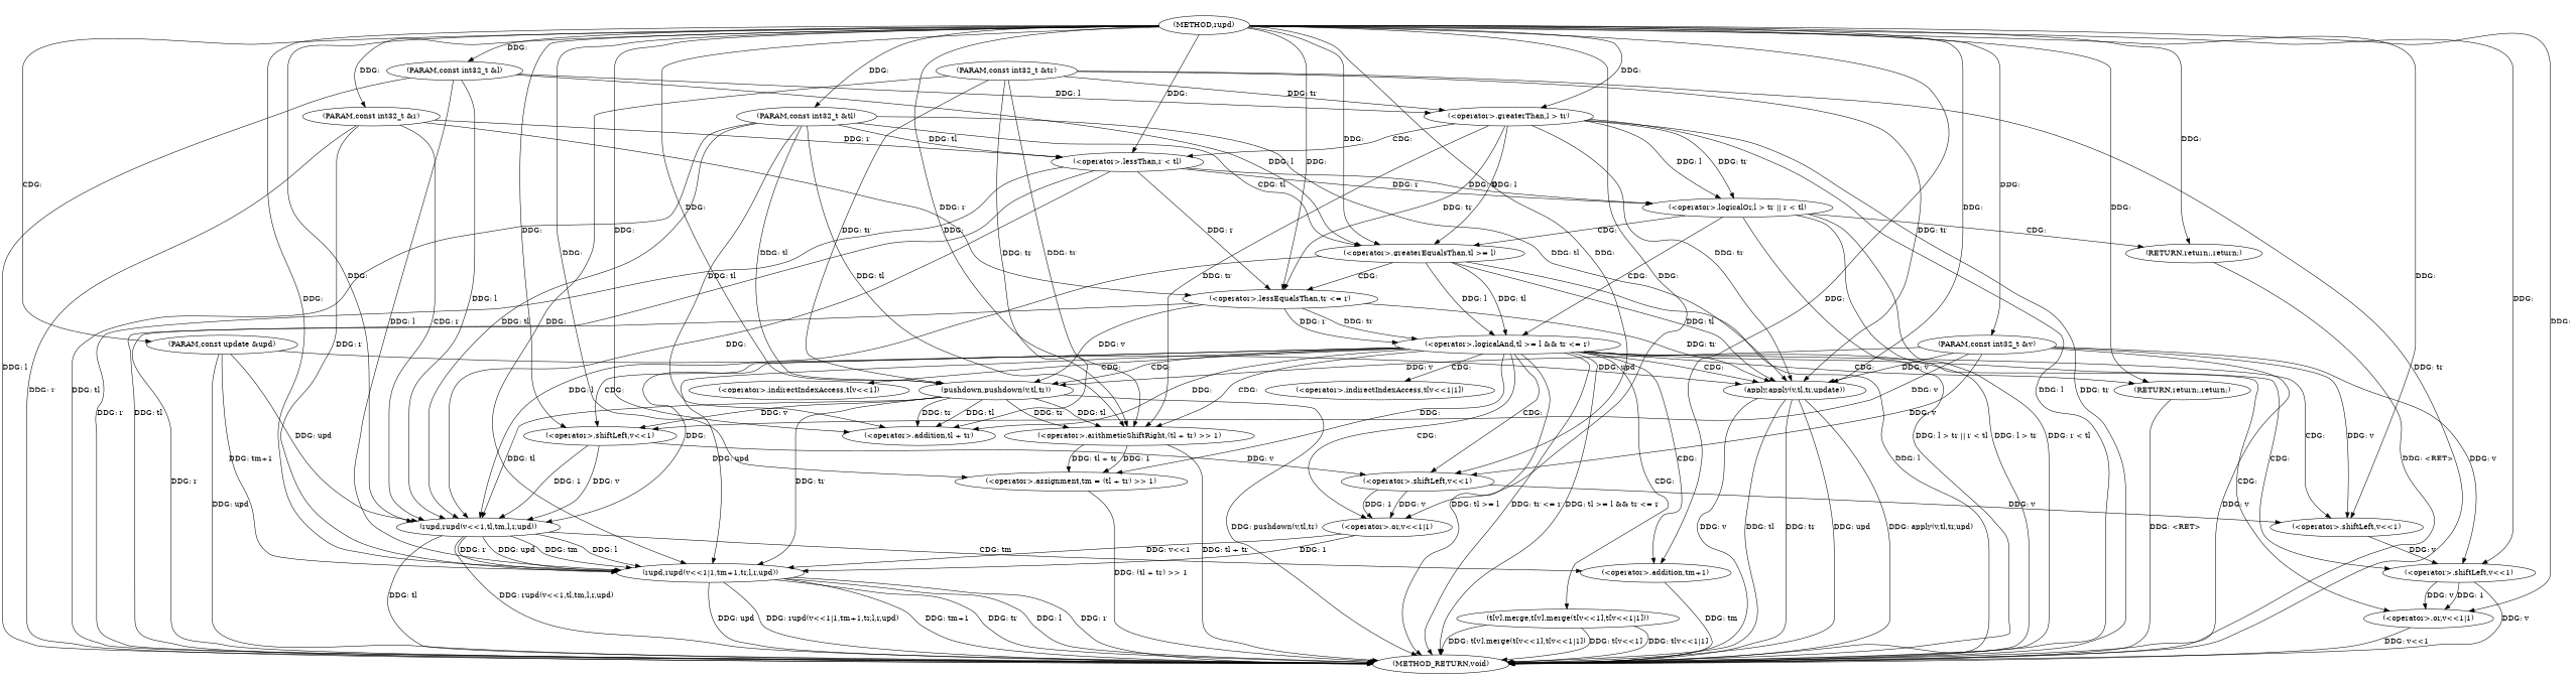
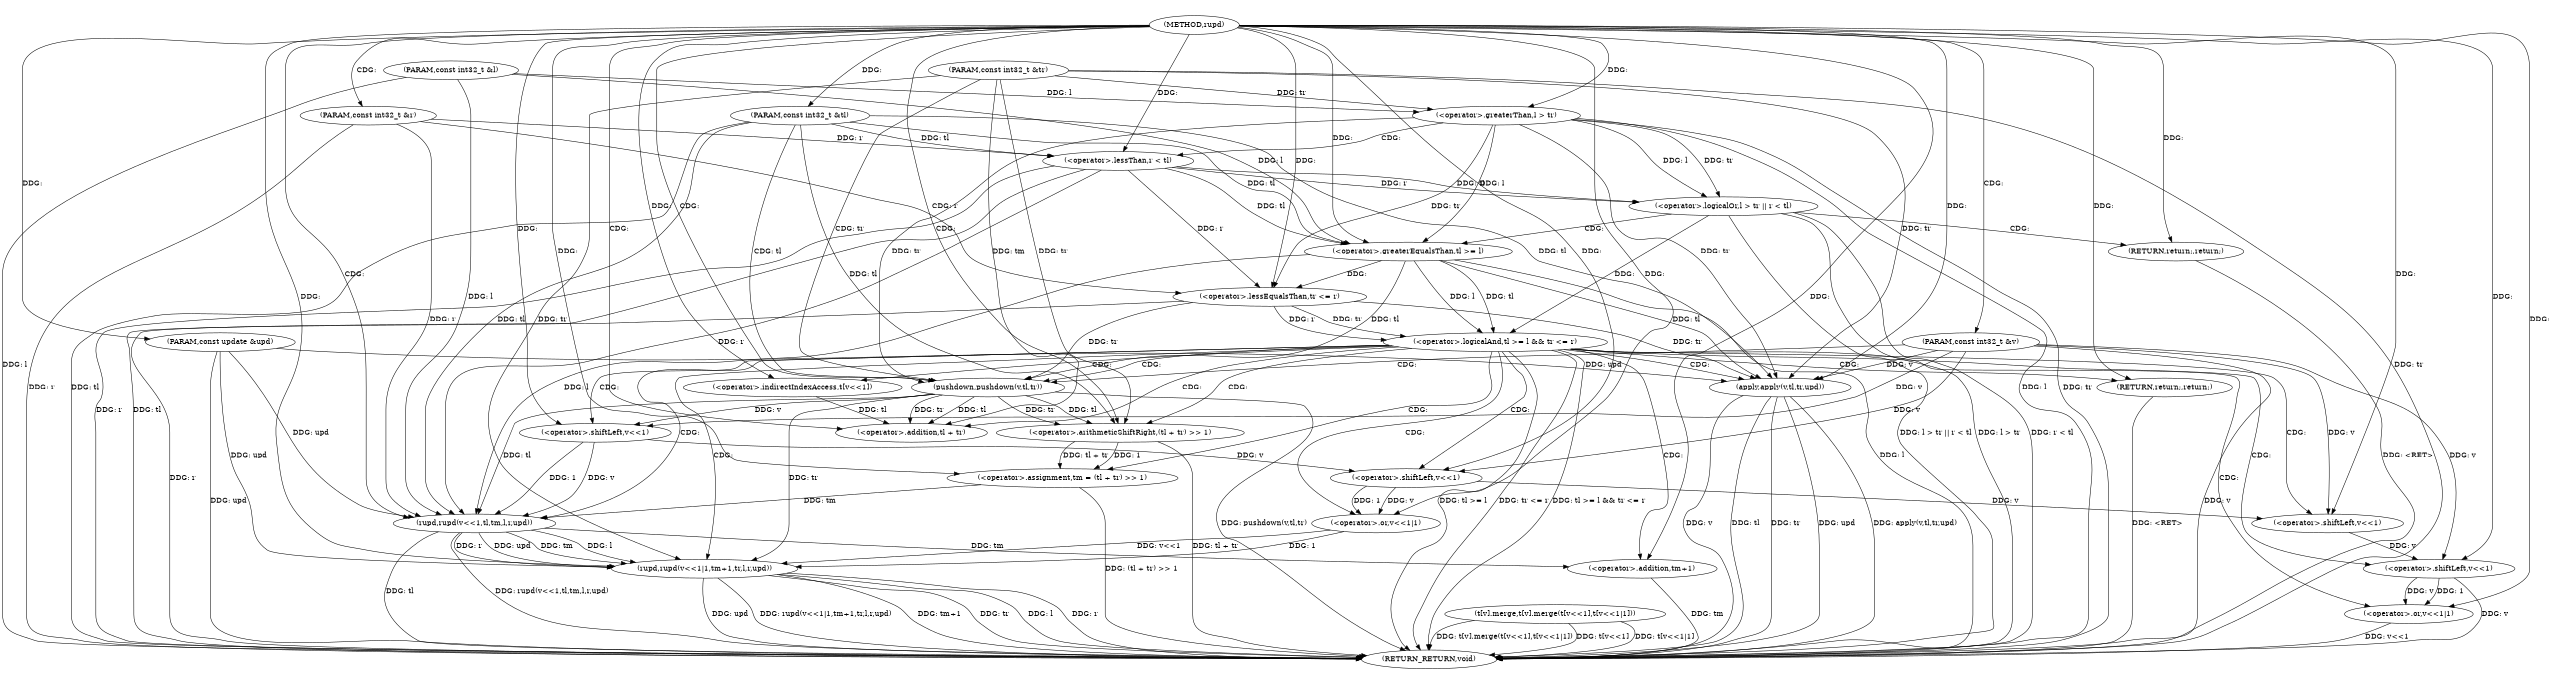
  digraph {
    n1 [label="(METHOD,rupd)"]
    n2 [label="(PARAM,const int32_t &v)"]
    n3 [label="(PARAM,const int32_t &tl)"]
    n4 [label="(PARAM,const int32_t &l)"]
    n5 [label="(PARAM,const int32_t &r)"]
    n6 [label="(PARAM,const update &upd)"]
    n7 [label="(pushdown,pushdown(v,tl,tr))"]
    n8 [label="(<operator>.assignment,tm = (tl + tr) >> 1)"]
    n9 [label="(rupd,rupd(v<<1,tl,tm,l,r,upd))"]
    n10 [label="(rupd,rupd(v<<1|1,tm+1,tr,l,r,upd))"]
    n11 [label="(RETURN,return;,return;)"]
-   n12 [label="(apply,apply(v,tl,tr,update))"]
+   n12 [label="(apply,apply(v,tl,tr,upd))"]
    n13 [label="(RETURN,return;,return;)"]
    n14 [label="(<operator>.arithmeticShiftRight,(tl + tr) >> 1)"]
    n15 [label="(<operator>.shiftLeft,v<<1)"]
    n16 [label="(<operator>.or,v<<1|1)"]
    n17 [label="(<operator>.addition,tm+1)"]
    n18 [label="(<operator>.greaterThan,l > tr)"]
    n19 [label="(<operator>.lessThan,r < tl)"]
    n20 [label="(<operator>.greaterEqualsThan,tl >= l)"]
    n21 [label="(<operator>.lessEqualsThan,tr <= r)"]
    n22 [label="(<operator>.addition,tl + tr)"]
    n23 [label="(<operator>.shiftLeft,v<<1)"]
    n24 [label="(<operator>.shiftLeft,v<<1)"]
    n25 [label="(<operator>.or,v<<1|1)"]
    n26 [label="(<operator>.shiftLeft,v<<1)"]
-   n27 [label="(METHOD_RETURN,void)"]
+   n27 [label="(RETURN_RETURN,void)"]
    n28 [label="(PARAM,const int32_t &tr)"]
    n29 [label="(<operator>.logicalOr,l > tr || r < tl)"]
    n30 [label="(<operator>.logicalAnd,tl >= l && tr <= r)"]
    n31 [label="(t[v].merge,t[v].merge(t[v<<1],t[v<<1|1]))"]
    n32 [label="(<operator>.indirectIndexAccess,t[v<<1])"]
-   n33 [label="(<operator>.indirectIndexAccess,t[v<<1|1])"]
-   n1 -> n2 [label="DDG: "]
+   n1 -> n2 [label="CDG: "]
    n1 -> n3 [label="DDG: "]
-   n1 -> n4 [label="DDG: "]
-   n1 -> n5 [label="DDG: "]
-   n1 -> n6 [label="CDG: "]
-   n1 -> n7 [label="DDG: "]
+   n1 -> n32 [label="DDG: "]
+   n1 -> n5 [label="CDG: "]
+   n1 -> n6 [label="DDG: "]
+   n1 -> n7 [label="CDG: "]
    n1 -> n8 [label="DDG: "]
-   n1 -> n9 [label="DDG: "]
+   n1 -> n9 [label="CDG: "]
    n1 -> n10 [label="DDG: "]
    n1 -> n11 [label="DDG: "]
    n1 -> n12 [label="DDG: "]
    n1 -> n13 [label="DDG: "]
-   n1 -> n14 [label="DDG: "]
+   n1 -> n14 [label="CDG: "]
    n1 -> n15 [label="DDG: "]
    n1 -> n16 [label="DDG: "]
    n1 -> n17 [label="DDG: "]
    n1 -> n18 [label="DDG: "]
    n1 -> n19 [label="DDG: "]
    n1 -> n20 [label="DDG: "]
    n1 -> n21 [label="DDG: "]
-   n1 -> n22 [label="DDG: "]
+   n1 -> n22 [label="CDG: "]
    n1 -> n23 [label="DDG: "]
    n1 -> n24 [label="DDG: "]
    n1 -> n25 [label="DDG: "]
    n1 -> n26 [label="DDG: "]
-   n2 -> n7 [label="DDG: v"]
+   n2 -> n7 [label="CDG: "]
    n2 -> n12 [label="DDG: v"]
    n2 -> n15 [label="DDG: v"]
    n2 -> n23 [label="DDG: v"]
    n2 -> n24 [label="DDG: v"]
    n2 -> n26 [label="DDG: v"]
    n2 -> n27 [label="DDG: v"]
-   n3 -> n7 [label="DDG: tl"]
+   n3 -> n7 [label="CDG: tl"]
    n3 -> n9 [label="DDG: tl"]
    n3 -> n12 [label="DDG: tl"]
    n3 -> n14 [label="DDG: tl"]
    n3 -> n19 [label="DDG: tl"]
-   n3 -> n20 [label="CDG: tl"]
-   n3 -> n22 [label="DDG: tl"]
+   n3 -> n20 [label="DDG: tl"]
+   n32 -> n22 [label="DDG: tl"]
    n3 -> n27 [label="DDG: tl"]
    n4 -> n9 [label="DDG: l"]
-   n4 -> n10 [label="DDG: l"]
    n4 -> n18 [label="DDG: l"]
    n4 -> n20 [label="DDG: l"]
    n4 -> n27 [label="DDG: l"]
-   n5 -> n9 [label="CDG: r"]
-   n5 -> n10 [label="DDG: r"]
+   n5 -> n9 [label="DDG: r"]
    n5 -> n19 [label="DDG: r"]
-   n5 -> n21 [label="DDG: r"]
+   n5 -> n21 [label="CDG: r"]
    n5 -> n27 [label="DDG: r"]
    n6 -> n9 [label="DDG: upd"]
-   n6 -> n10 [label="DDG: tm+1"]
+   n6 -> n10 [label="DDG: upd"]
    n6 -> n12 [label="DDG: upd"]
    n6 -> n27 [label="DDG: upd"]
    n7 -> n9 [label="DDG: tl"]
    n7 -> n10 [label="DDG: tr"]
    n7 -> n14 [label="DDG: tl"]
    n7 -> n14 [label="DDG: tr"]
    n7 -> n15 [label="DDG: v"]
    n7 -> n22 [label="DDG: tl"]
    n7 -> n22 [label="DDG: tr"]
    n7 -> n27 [label="DDG: pushdown(v,tl,tr)"]
+   n8 -> n9 [label="DDG: tm"]
    n8 -> n27 [label="DDG: (tl + tr) >> 1"]
    n9 -> n10 [label="DDG: l"]
    n9 -> n10 [label="DDG: r"]
    n9 -> n10 [label="DDG: upd"]
    n9 -> n10 [label="DDG: tm"]
-   n9 -> n17 [label="CDG: tm"]
+   n9 -> n17 [label="DDG: tm"]
    n9 -> n27 [label="DDG: tl"]
    n9 -> n27 [label="DDG: rupd(v<<1,tl,tm,l,r,upd)"]
    n10 -> n27 [label="DDG: tm+1"]
    n10 -> n27 [label="DDG: tr"]
    n10 -> n27 [label="DDG: l"]
    n10 -> n27 [label="DDG: r"]
    n10 -> n27 [label="DDG: upd"]
    n10 -> n27 [label="DDG: rupd(v<<1|1,tm+1,tr,l,r,upd)"]
    n11 -> n27 [label="DDG: <RET>"]
    n12 -> n27 [label="DDG: v"]
    n12 -> n27 [label="DDG: tl"]
    n12 -> n27 [label="DDG: tr"]
    n12 -> n27 [label="DDG: upd"]
    n12 -> n27 [label="DDG: apply(v,tl,tr,upd)"]
    n13 -> n27 [label="DDG: <RET>"]
    n14 -> n8 [label="DDG: tl + tr"]
    n14 -> n8 [label="DDG: 1"]
    n14 -> n27 [label="DDG: tl + tr"]
    n15 -> n9 [label="DDG: v"]
    n15 -> n9 [label="DDG: 1"]
    n15 -> n23 [label="DDG: v"]
    n16 -> n10 [label="DDG: v<<1"]
    n16 -> n10 [label="DDG: 1"]
    n17 -> n27 [label="DDG: tm"]
-   n18 -> n14 [label="DDG: tr"]
+   n18 -> n7 [label="DDG: tr"]
    n18 -> n12 [label="DDG: tr"]
    n18 -> n19 [label="CDG: "]
    n18 -> n20 [label="DDG: l"]
    n18 -> n21 [label="DDG: tr"]
    n18 -> n27 [label="DDG: l"]
    n18 -> n27 [label="DDG: tr"]
    n18 -> n29 [label="DDG: tr"]
    n18 -> n29 [label="DDG: l"]
-   n19 -> n9 [label="DDG: "]
+   n19 -> n9 [label="DDG: r"]
+   n19 -> n20 [label="DDG: tl"]
    n19 -> n21 [label="DDG: r"]
    n19 -> n27 [label="DDG: r"]
    n19 -> n27 [label="DDG: tl"]
    n19 -> n29 [label="DDG: tl"]
    n19 -> n29 [label="DDG: r"]
+   n20 -> n7 [label="DDG: tl"]
    n20 -> n9 [label="DDG: l"]
    n20 -> n12 [label="DDG: tl"]
-   n20 -> n21 [label="CDG: "]
+   n20 -> n21 [label="DDG: "]
    n20 -> n27 [label="DDG: l"]
    n20 -> n30 [label="DDG: tl"]
    n20 -> n30 [label="DDG: l"]
-   n21 -> n7 [label="DDG: v"]
+   n21 -> n7 [label="DDG: tr"]
    n21 -> n12 [label="DDG: tr"]
    n21 -> n27 [label="DDG: r"]
    n21 -> n30 [label="DDG: r"]
    n21 -> n30 [label="DDG: tr"]
    n23 -> n16 [label="DDG: v"]
    n23 -> n16 [label="DDG: 1"]
    n23 -> n24 [label="DDG: v"]
    n24 -> n26 [label="DDG: v"]
    n25 -> n27 [label="DDG: v<<1"]
    n26 -> n25 [label="DDG: v"]
    n26 -> n25 [label="DDG: 1"]
    n26 -> n27 [label="DDG: v"]
-   n28 -> n7 [label="DDG: tr"]
-   n28 -> n10 [label="DDG: "]
+   n28 -> n7 [label="CDG: tr"]
+   n28 -> n10 [label="DDG: tr"]
    n28 -> n12 [label="DDG: tr"]
    n28 -> n14 [label="DDG: tr"]
    n28 -> n18 [label="DDG: tr"]
-   n28 -> n22 [label="DDG: tr"]
+   n28 -> n22 [label="DDG: tm"]
    n28 -> n27 [label="DDG: tr"]
    n29 -> n11 [label="CDG: "]
    n29 -> n20 [label="CDG: "]
    n29 -> n27 [label="DDG: l > tr"]
    n29 -> n27 [label="DDG: r < tl"]
    n29 -> n27 [label="DDG: l > tr || r < tl"]
-   n29 -> n30 [label="CDG: "]
+   n29 -> n30 [label="DDG: "]
    n30 -> n7 [label="CDG: "]
-   n30 -> n8 [label="DDG: "]
-   n30 -> n9 [label="DDG: "]
-   n30 -> n10 [label="DDG: upd"]
+   n30 -> n8 [label="CDG: "]
+   n30 -> n9 [label="CDG: "]
+   n30 -> n10 [label="CDG: "]
    n30 -> n12 [label="CDG: "]
    n30 -> n13 [label="CDG: "]
    n30 -> n14 [label="CDG: "]
    n30 -> n15 [label="CDG: "]
    n30 -> n16 [label="CDG: "]
    n30 -> n17 [label="CDG: "]
-   n30 -> n22 [label="DDG: "]
+   n30 -> n22 [label="CDG: "]
    n30 -> n23 [label="CDG: "]
    n30 -> n24 [label="CDG: "]
    n30 -> n25 [label="CDG: "]
    n30 -> n26 [label="CDG: "]
    n30 -> n27 [label="DDG: tl >= l"]
    n30 -> n27 [label="DDG: tr <= r"]
    n30 -> n27 [label="DDG: tl >= l && tr <= r"]
-   n30 -> n31 [label="CDG: "]
    n30 -> n32 [label="CDG: "]
-   n30 -> n33 [label="CDG: "]
    n31 -> n27 [label="DDG: t[v<<1]"]
    n31 -> n27 [label="DDG: t[v<<1|1]"]
    n31 -> n27 [label="DDG: t[v].merge(t[v<<1],t[v<<1|1])"]
  }
